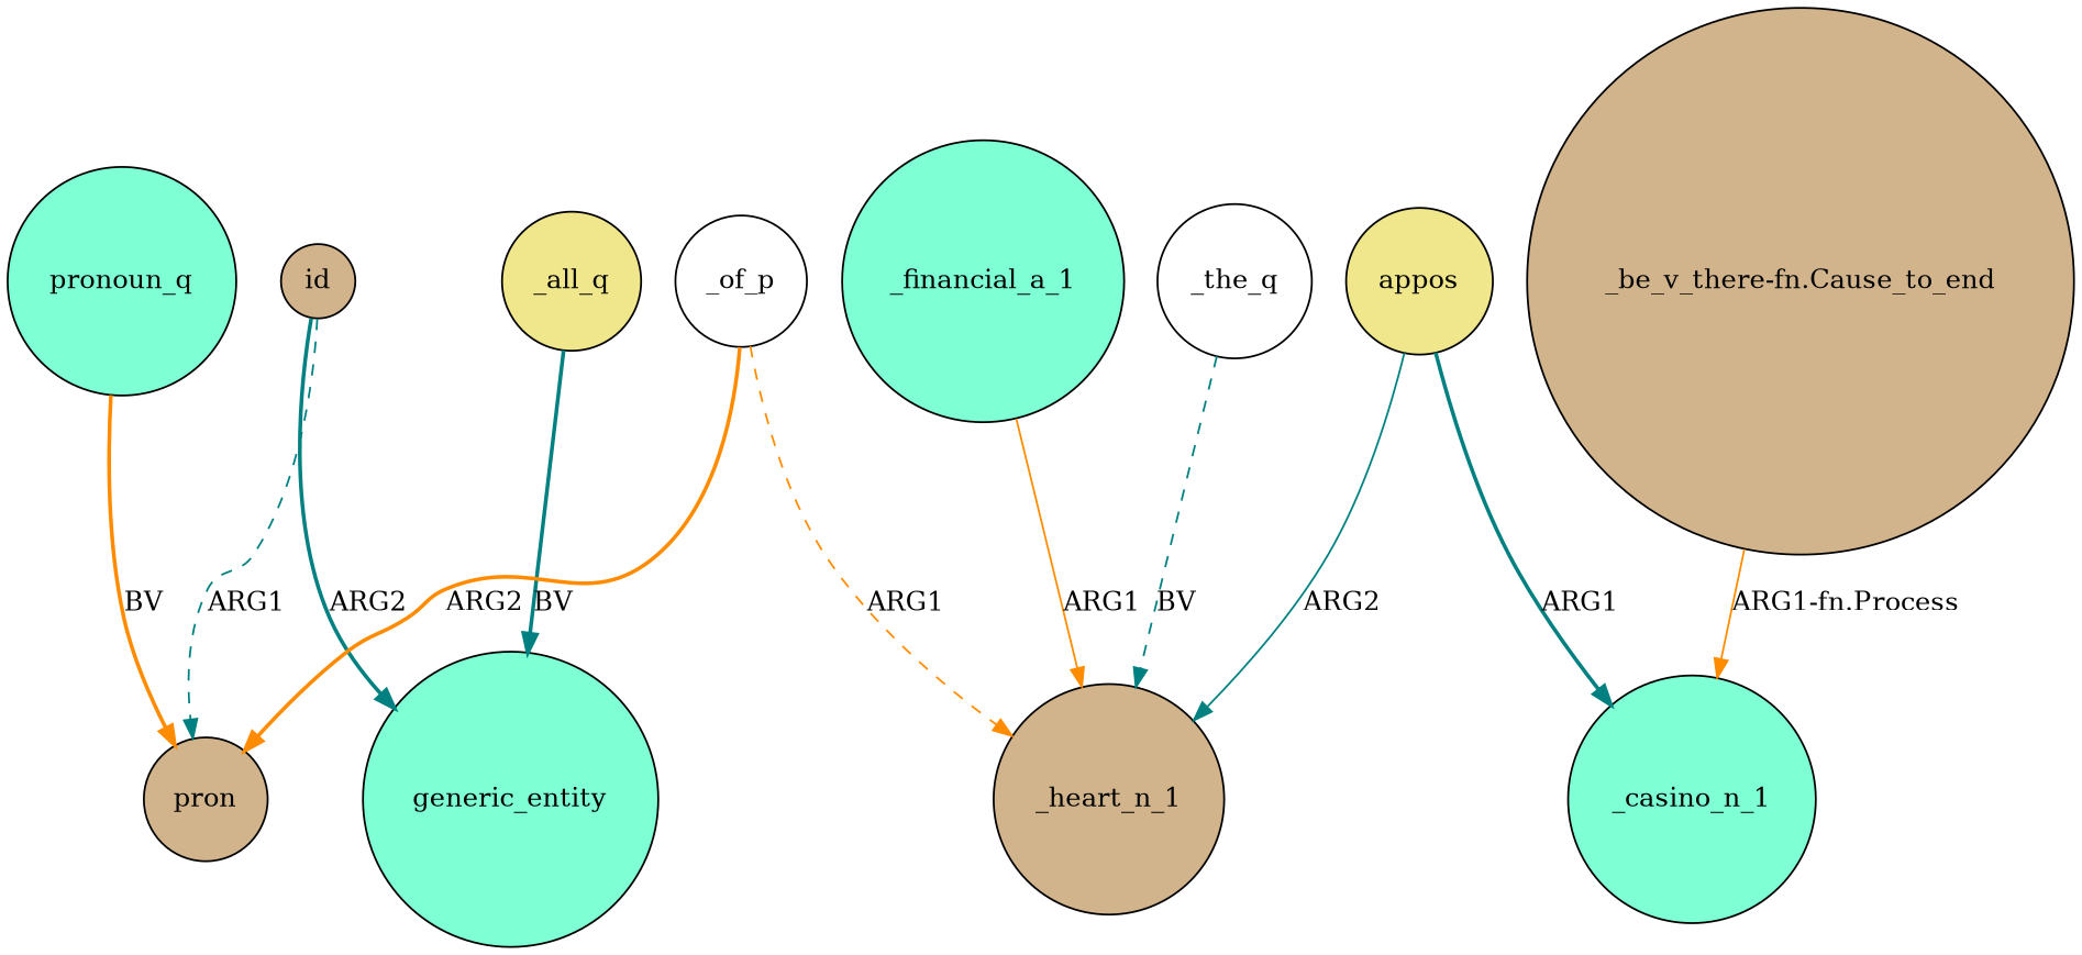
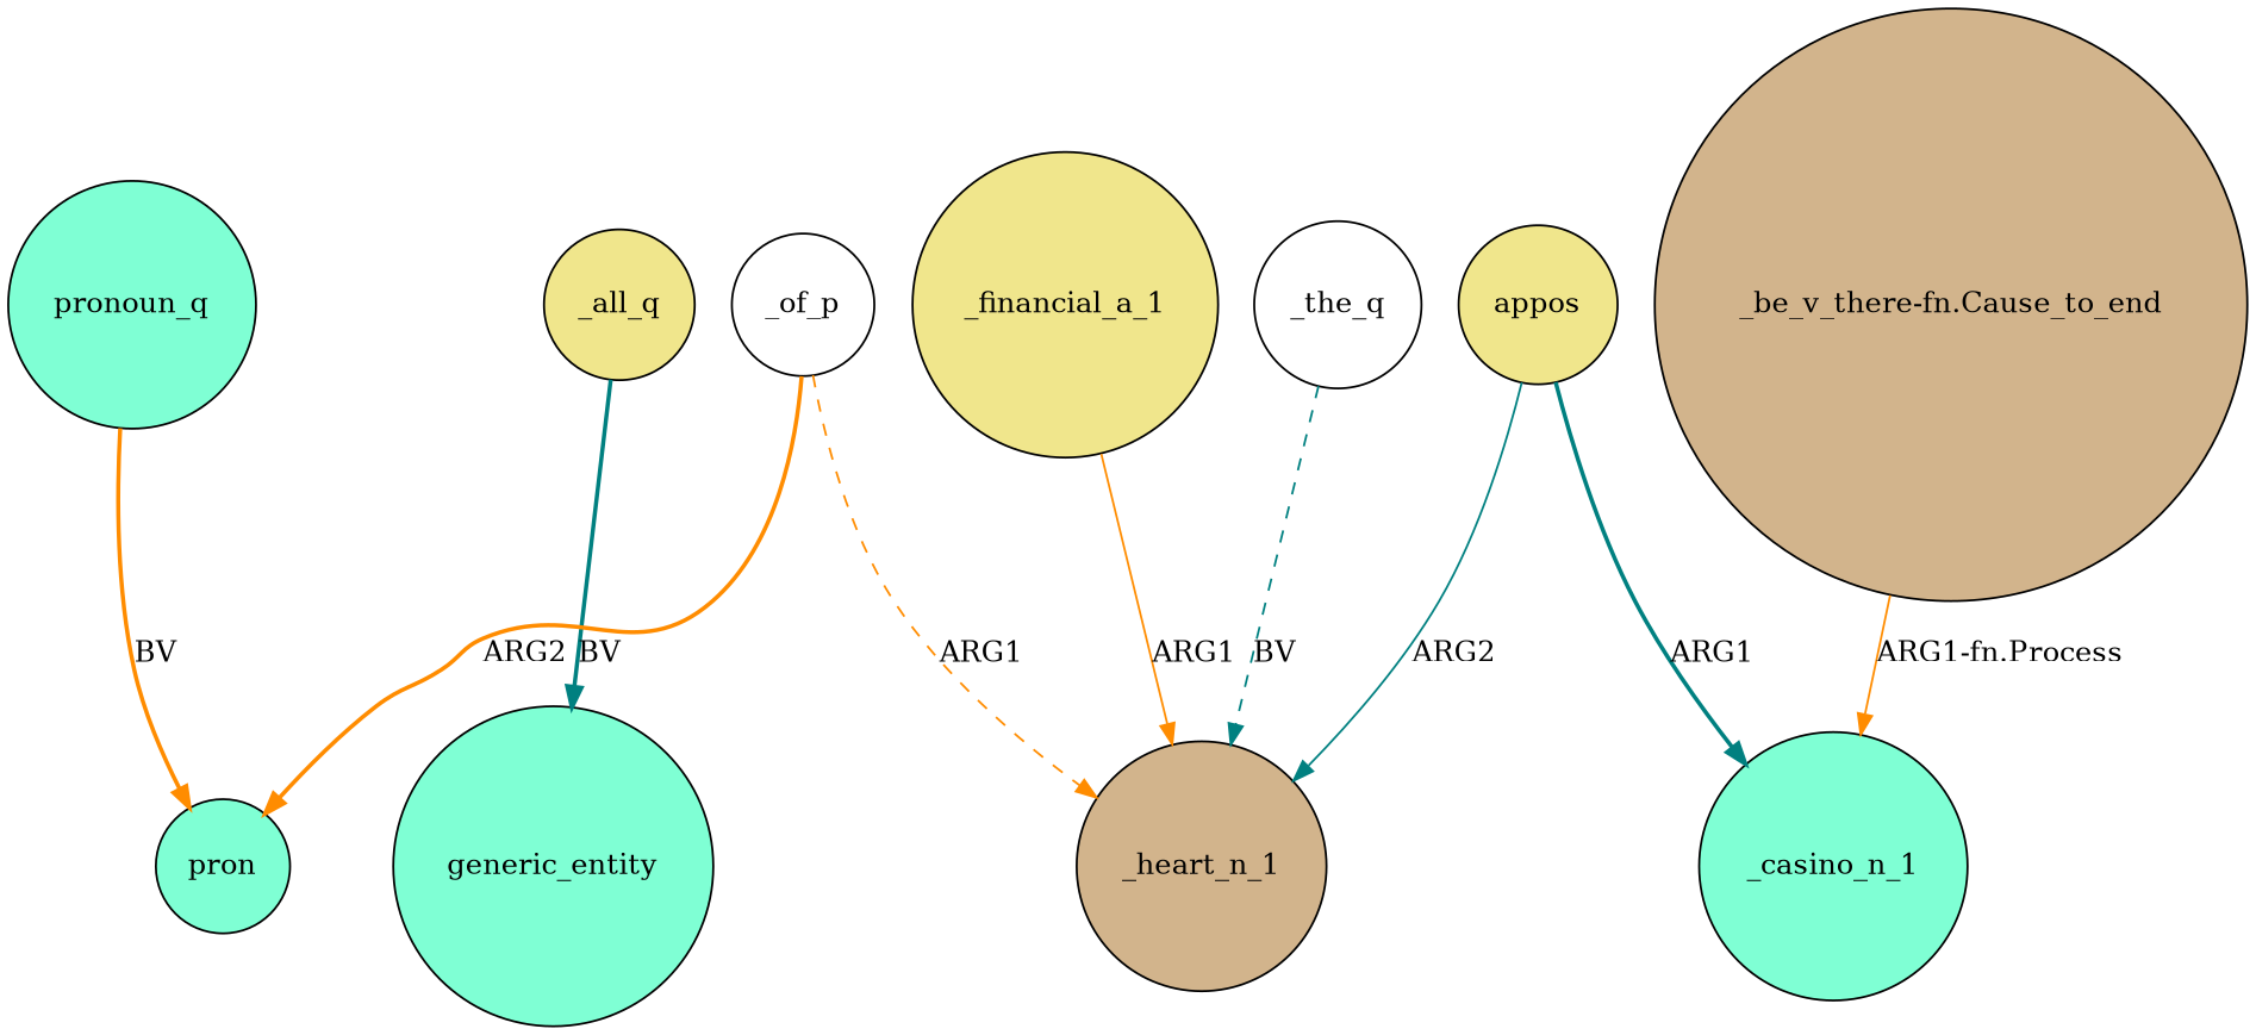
  digraph {
    node [fillcolor=tan shape=circle style=filled]
    edge [color=teal style=bold]
-   id
-   pron
+   pron [fillcolor=aquamarine]
    generic_entity [fillcolor=aquamarine]
    appos [fillcolor=khaki]
    _heart_n_1
    _casino_n_1 [fillcolor=aquamarine]
    "_be_v_there-fn.Cause_to_end"
    _all_q [fillcolor=khaki]
    _of_p [fillcolor=white]
-   _financial_a_1 [fillcolor=aquamarine]
+   _financial_a_1 [fillcolor=khaki]
    pronoun_q [fillcolor=aquamarine]
    _the_q [fillcolor=white]
-   id -> pron [label=ARG1 style=dashed]
-   id -> generic_entity [label=ARG2]
    appos -> _heart_n_1 [label=ARG2 style=solid]
    appos -> _casino_n_1 [label=ARG1]
    "_be_v_there-fn.Cause_to_end" -> _casino_n_1 [color=darkorange label="ARG1-fn.Process" style=solid]
    _all_q -> generic_entity [label=BV]
    _of_p -> pron [color=darkorange label=ARG2]
    _of_p -> _heart_n_1 [color=darkorange label=ARG1 style=dashed]
    _financial_a_1 -> _heart_n_1 [color=darkorange label=ARG1 style=solid]
    pronoun_q -> pron [color=darkorange label=BV]
    _the_q -> _heart_n_1 [label=BV style=dashed]
  }
